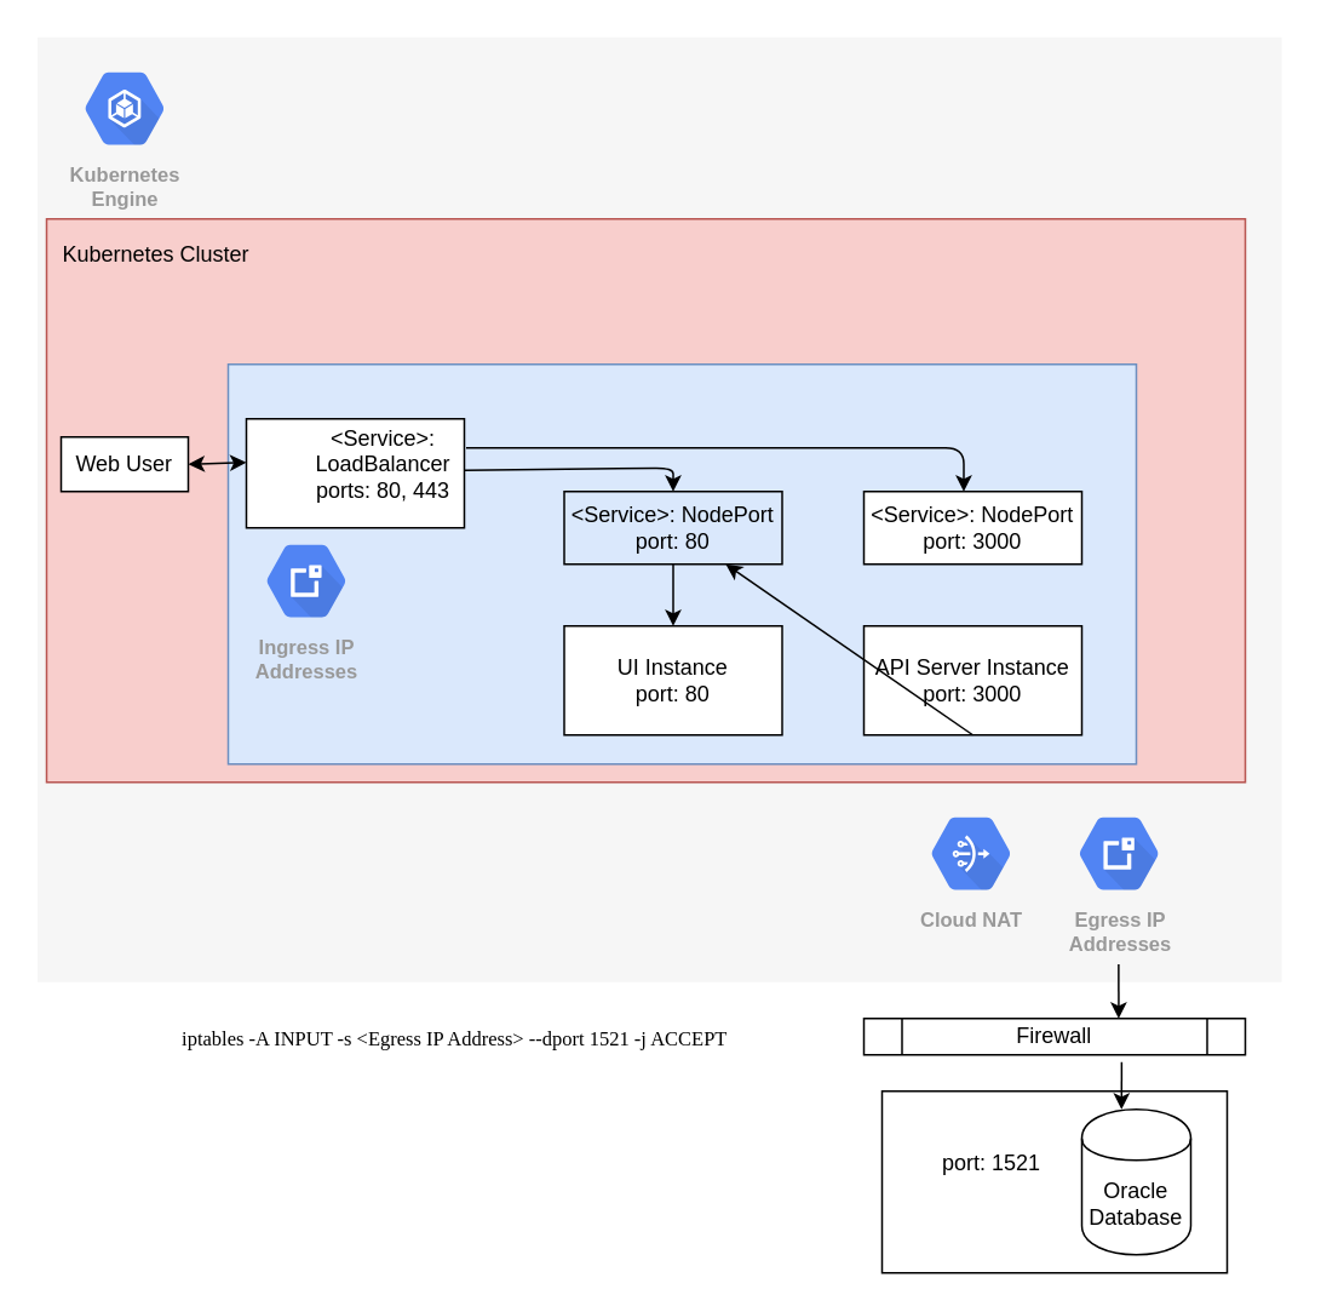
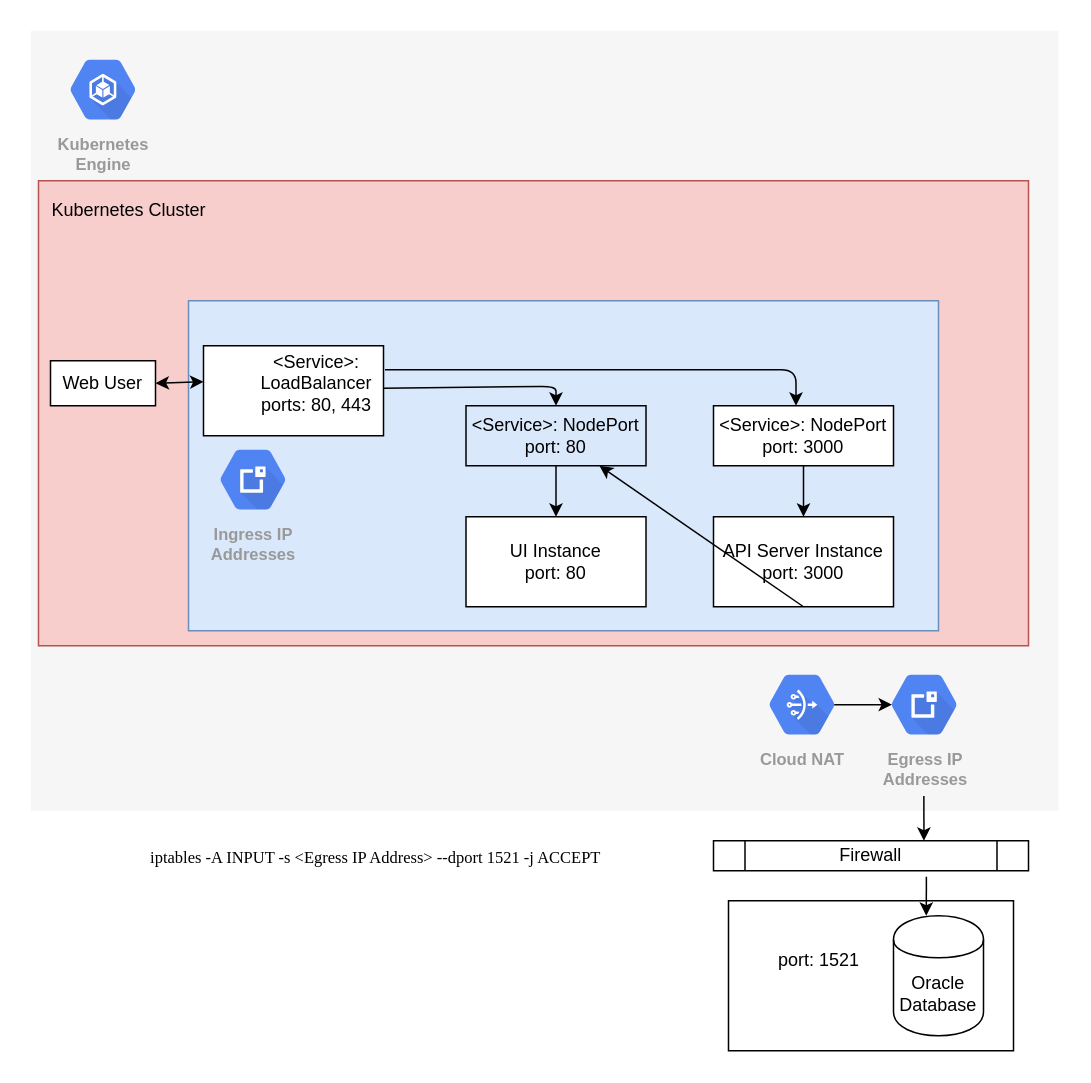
  <mxCell id="0" />
  <mxCell id="1" parent="0" />
  <mxCell id="2" value="" style="fillColor=#F6F6F6;strokeColor=none;shadow=0;gradientColor=none;fontSize=14;align=left;spacing=10;fontColor=#717171;9E9E9E;verticalAlign=top;spacingTop=-4;fontStyle=0;spacingLeft=40;html=1;" parent="1" vertex="1"><mxGeometry x="20" y="20" width="685" height="520" as="geometry" /></mxCell>
  <mxCell id="3" value="Kubernetes&#10;Engine" style="html=1;fillColor=#5184F3;strokeColor=none;verticalAlign=top;labelPosition=center;verticalLabelPosition=bottom;align=center;spacingTop=-6;fontSize=11;fontStyle=1;fontColor=#999999;shape=mxgraph.gcp2.hexIcon;prIcon=container_engine" parent="1" vertex="1"><mxGeometry x="35" y="30" width="66" height="58.5" as="geometry" /></mxCell>
  <mxCell id="4" value="" style="rounded=0;whiteSpace=wrap;html=1;fillColor=#f8cecc;strokeColor=#b85450;" parent="1" vertex="1"><mxGeometry x="25" y="120" width="660" height="310" as="geometry" /></mxCell>
  <mxCell id="5" value="" style="rounded=0;whiteSpace=wrap;html=1;fillColor=#dae8fc;strokeColor=#6c8ebf;" parent="1" vertex="1"><mxGeometry x="125" y="200" width="500" height="220" as="geometry" /></mxCell>
  <mxCell id="6" value="Kubernetes Cluster" style="text;html=1;resizable=0;autosize=1;align=center;verticalAlign=middle;points=[];fillColor=none;strokeColor=none;rounded=0;" parent="1" vertex="1"><mxGeometry x="25" y="130" width="120" height="20" as="geometry" /></mxCell>
  <mxCell id="7" value="" style="whiteSpace=wrap;html=1;" parent="1" vertex="1"><mxGeometry x="135" y="230" width="120" height="60" as="geometry" /></mxCell>
  <mxCell id="8" value="" style="shape=image;html=1;verticalAlign=top;verticalLabelPosition=bottom;labelBackgroundColor=#ffffff;imageAspect=0;aspect=fixed;image=https://cdn1.iconfinder.com/data/icons/hex-ico/128/ingress.png" parent="1" vertex="1"><mxGeometry x="135" y="240" width="28" height="28" as="geometry" /></mxCell>
  <mxCell id="9" value="&amp;lt;Service&amp;gt;: &lt;br&gt;LoadBalancer&lt;br&gt;ports: 80, 443" style="text;html=1;resizable=0;autosize=1;align=center;verticalAlign=middle;points=[];fillColor=none;strokeColor=none;rounded=0;" parent="1" vertex="1"><mxGeometry x="165" y="230" width="90" height="50" as="geometry" /></mxCell>
  <mxCell id="10" value="&amp;lt;Service&amp;gt;: NodePort&lt;br&gt;port: 80" style="whiteSpace=wrap;html=1;fillColor=#dae8fc;" parent="1" vertex="1"><mxGeometry x="310" y="270" width="120" height="40" as="geometry" /></mxCell>
  <mxCell id="11" value="&amp;lt;Service&amp;gt;: NodePort&lt;br&gt;port: 3000" style="whiteSpace=wrap;html=1;" parent="1" vertex="1"><mxGeometry x="475" y="270" width="120" height="40" as="geometry" /></mxCell>
  <mxCell id="12" value="UI Instance&lt;br&gt;port: 80" style="whiteSpace=wrap;html=1;" parent="1" vertex="1"><mxGeometry x="310" y="344" width="120" height="60" as="geometry" /></mxCell>
  <mxCell id="13" style="edgeStyle=orthogonalEdgeStyle;rounded=0;orthogonalLoop=1;jettySize=auto;html=1;exitX=0.5;exitY=1;exitDx=0;exitDy=0;" parent="1" source="12" target="12" edge="1"><mxGeometry relative="1" as="geometry" /></mxCell>
  <mxCell id="14" value="API Server Instance&lt;br&gt;port: 3000" style="whiteSpace=wrap;html=1;" parent="1" vertex="1"><mxGeometry x="475" y="344" width="120" height="60" as="geometry" /></mxCell>
  <mxCell id="15" value="" style="endArrow=classic;html=1;exitX=1;exitY=0.567;exitDx=0;exitDy=0;exitPerimeter=0;entryX=0.5;entryY=0;entryDx=0;entryDy=0;" parent="1" source="9" target="10" edge="1"><mxGeometry width="50" height="50" relative="1" as="geometry"><mxPoint x="225" y="220" as="sourcePoint" /><mxPoint x="275" y="170" as="targetPoint" /><Array as="points"><mxPoint x="370" y="257" /></Array></mxGeometry></mxCell>
  <mxCell id="16" value="" style="endArrow=classic;html=1;entryX=0.5;entryY=0;entryDx=0;entryDy=0;" parent="1" edge="1"><mxGeometry width="50" height="50" relative="1" as="geometry"><mxPoint x="256" y="246" as="sourcePoint" /><mxPoint x="530" y="270" as="targetPoint" /><Array as="points"><mxPoint x="530" y="246" /></Array></mxGeometry></mxCell>
  <mxCell id="17" value="" style="endArrow=classic;html=1;exitX=0.5;exitY=1;exitDx=0;exitDy=0;" parent="1" source="10" target="12" edge="1"><mxGeometry width="50" height="50" relative="1" as="geometry"><mxPoint x="405" y="580" as="sourcePoint" /><mxPoint x="455" y="530" as="targetPoint" /></mxGeometry></mxCell>
+ <mxCell id="18" value="" style="endArrow=classic;html=1;exitX=0.5;exitY=1;exitDx=0;exitDy=0;" parent="1" source="11" target="14" edge="1"><mxGeometry width="50" height="50" relative="1" as="geometry"><mxPoint x="535" y="590" as="sourcePoint" /><mxPoint x="585" y="540" as="targetPoint" /></mxGeometry></mxCell>
  <mxCell id="19" value="Web User" style="whiteSpace=wrap;html=1;" parent="1" vertex="1"><mxGeometry x="33" y="240" width="70" height="30" as="geometry" /></mxCell>
  <mxCell id="20" value="" style="endArrow=classic;startArrow=classic;html=1;entryX=0;entryY=0.5;entryDx=0;entryDy=0;exitX=1;exitY=0.5;exitDx=0;exitDy=0;" parent="1" source="19" target="8" edge="1"><mxGeometry width="50" height="50" relative="1" as="geometry"><mxPoint x="-55" y="360" as="sourcePoint" /><mxPoint x="-5" y="310" as="targetPoint" /></mxGeometry></mxCell>
  <mxCell id="21" value="Cloud NAT" style="html=1;fillColor=#5184F3;strokeColor=none;verticalAlign=top;labelPosition=center;verticalLabelPosition=bottom;align=center;spacingTop=-6;fontSize=11;fontStyle=1;fontColor=#999999;shape=mxgraph.gcp2.hexIcon;prIcon=cloud_nat" parent="1" vertex="1"><mxGeometry x="501" y="440" width="66" height="58.5" as="geometry" /></mxCell>
  <mxCell id="22" value="Egress IP&lt;br&gt;Addresses" style="html=1;fillColor=#5184F3;strokeColor=none;verticalAlign=top;labelPosition=center;verticalLabelPosition=bottom;align=center;spacingTop=-6;fontSize=11;fontStyle=1;fontColor=#999999;shape=mxgraph.gcp2.hexIcon;prIcon=cloud_external_ip_addresses" parent="1" vertex="1"><mxGeometry x="582.5" y="440" width="66" height="58.5" as="geometry" /></mxCell>
  <mxCell id="23" value="" style="endArrow=classic;html=1;exitX=0.5;exitY=1;exitDx=0;exitDy=0;" parent="1" source="14" target="10" edge="1"><mxGeometry width="50" height="50" relative="1" as="geometry"><mxPoint x="785" y="390" as="sourcePoint" /><mxPoint x="835" y="340" as="targetPoint" /></mxGeometry></mxCell>
  <mxCell id="24" value="Ingress IP&lt;br&gt;Addresses" style="html=1;fillColor=#5184F3;strokeColor=none;verticalAlign=top;labelPosition=center;verticalLabelPosition=bottom;align=center;spacingTop=-6;fontSize=11;fontStyle=1;fontColor=#999999;shape=mxgraph.gcp2.hexIcon;prIcon=cloud_external_ip_addresses" parent="1" vertex="1"><mxGeometry x="135" y="290" width="66" height="58.5" as="geometry" /></mxCell>
  <mxCell id="25" value="" style="rounded=0;whiteSpace=wrap;html=1;" parent="1" vertex="1"><mxGeometry x="485" y="600" width="190" height="100" as="geometry" /></mxCell>
  <mxCell id="26" value="Oracle Database" style="shape=cylinder;whiteSpace=wrap;html=1;boundedLbl=1;backgroundOutline=1;" parent="1" vertex="1"><mxGeometry x="595" y="610" width="60" height="80" as="geometry" /></mxCell>
  <mxCell id="27" value="port: 1521" style="text;html=1;strokeColor=none;fillColor=none;align=center;verticalAlign=middle;whiteSpace=wrap;rounded=0;" parent="1" vertex="1"><mxGeometry x="507.5" y="630" width="75" height="20" as="geometry" /></mxCell>
  <mxCell id="28" value="Firewall" style="shape=process;whiteSpace=wrap;html=1;backgroundOutline=1;" parent="1" vertex="1"><mxGeometry x="475" y="560" width="210" height="20" as="geometry" /></mxCell>
  <mxCell id="29" style="edgeStyle=orthogonalEdgeStyle;rounded=0;orthogonalLoop=1;jettySize=auto;html=1;exitX=0.5;exitY=1;exitDx=0;exitDy=0;" parent="1" source="28" target="28" edge="1"><mxGeometry relative="1" as="geometry" /></mxCell>
  <mxCell id="30" value="" style="endArrow=classic;html=1;exitX=0.333;exitY=1.2;exitDx=0;exitDy=0;exitPerimeter=0;entryX=0.315;entryY=0.1;entryDx=0;entryDy=0;entryPerimeter=0;" parent="1" edge="1"><mxGeometry width="50" height="50" relative="1" as="geometry"><mxPoint x="616.93" y="584" as="sourcePoint" /><mxPoint x="616.85" y="610" as="targetPoint" /></mxGeometry></mxCell>
  <mxCell id="31" value="" style="endArrow=classic;html=1;exitX=0.869;exitY=0.981;exitDx=0;exitDy=0;exitPerimeter=0;entryX=0.668;entryY=0;entryDx=0;entryDy=0;entryPerimeter=0;" parent="1" source="2" target="28" edge="1"><mxGeometry width="50" height="50" relative="1" as="geometry"><mxPoint x="795" y="600" as="sourcePoint" /><mxPoint x="845" y="550" as="targetPoint" /></mxGeometry></mxCell>
  <mxCell id="32" value="&lt;p class=&quot;p1&quot; style=&quot;margin: 0px ; font-stretch: normal ; font-size: 11px ; line-height: normal ; font-family: &amp;#34;menlo&amp;#34;&quot;&gt;&lt;span class=&quot;s1&quot;&gt;iptables -A INPUT -s &amp;lt;Egress IP Address&amp;gt; --dport 1521&lt;span class=&quot;Apple-converted-space&quot;&gt;&amp;nbsp;&lt;/span&gt;-j ACCEPT&lt;/span&gt;&lt;/p&gt;" style="text;html=1;strokeColor=none;fillColor=none;align=center;verticalAlign=middle;whiteSpace=wrap;rounded=0;" parent="1" vertex="1"><mxGeometry x="35" y="560" width="430" height="20" as="geometry" /></mxCell>
+ <mxCell id="33" value="" style="endArrow=classic;html=1;exitX=0.825;exitY=0.5;exitDx=0;exitDy=0;exitPerimeter=0;entryX=0.175;entryY=0.5;entryDx=0;entryDy=0;entryPerimeter=0;" parent="1" source="21" target="22" edge="1"><mxGeometry width="50" height="50" relative="1" as="geometry"><mxPoint x="775" y="490" as="sourcePoint" /><mxPoint x="825" y="440" as="targetPoint" /></mxGeometry></mxCell>
